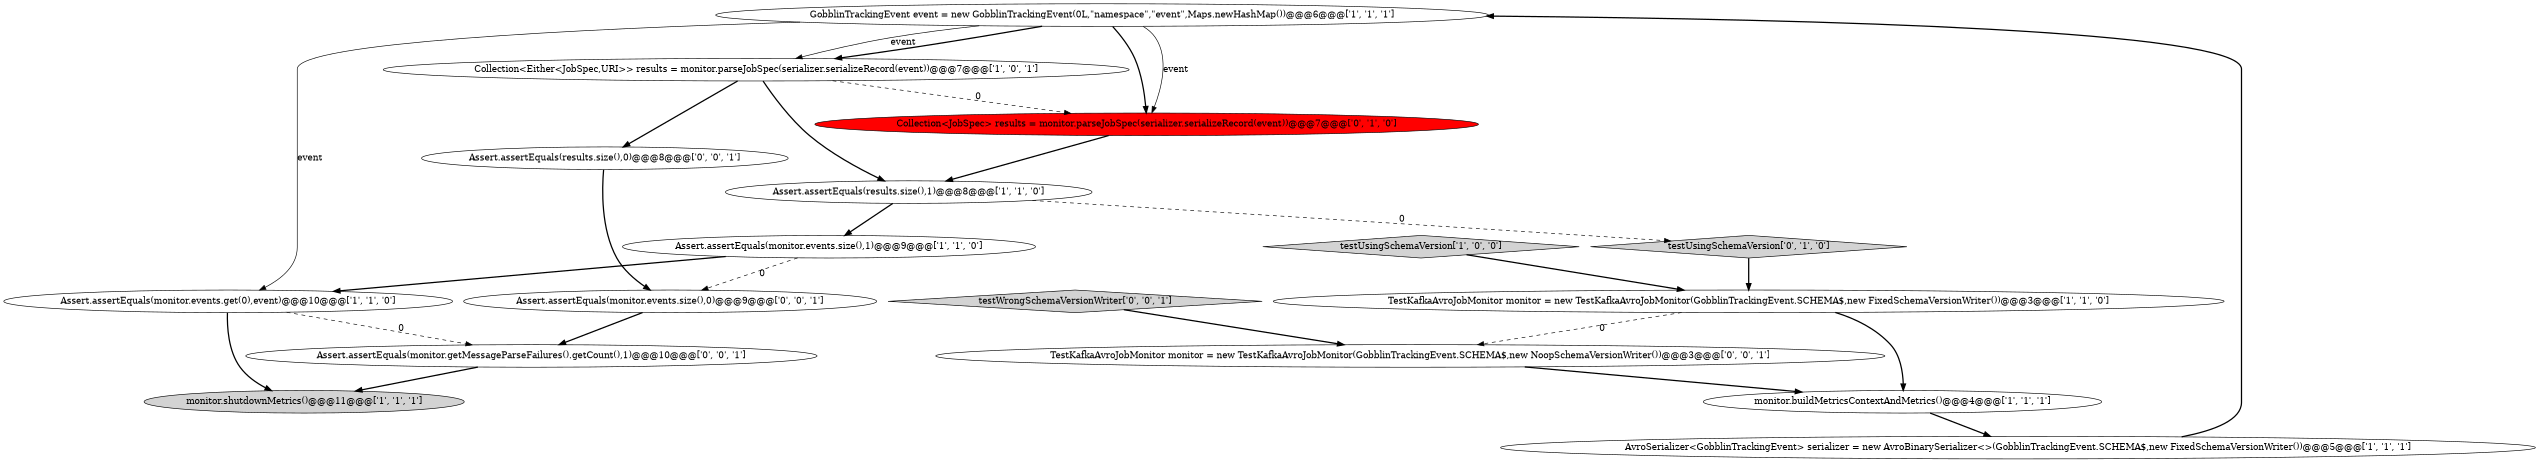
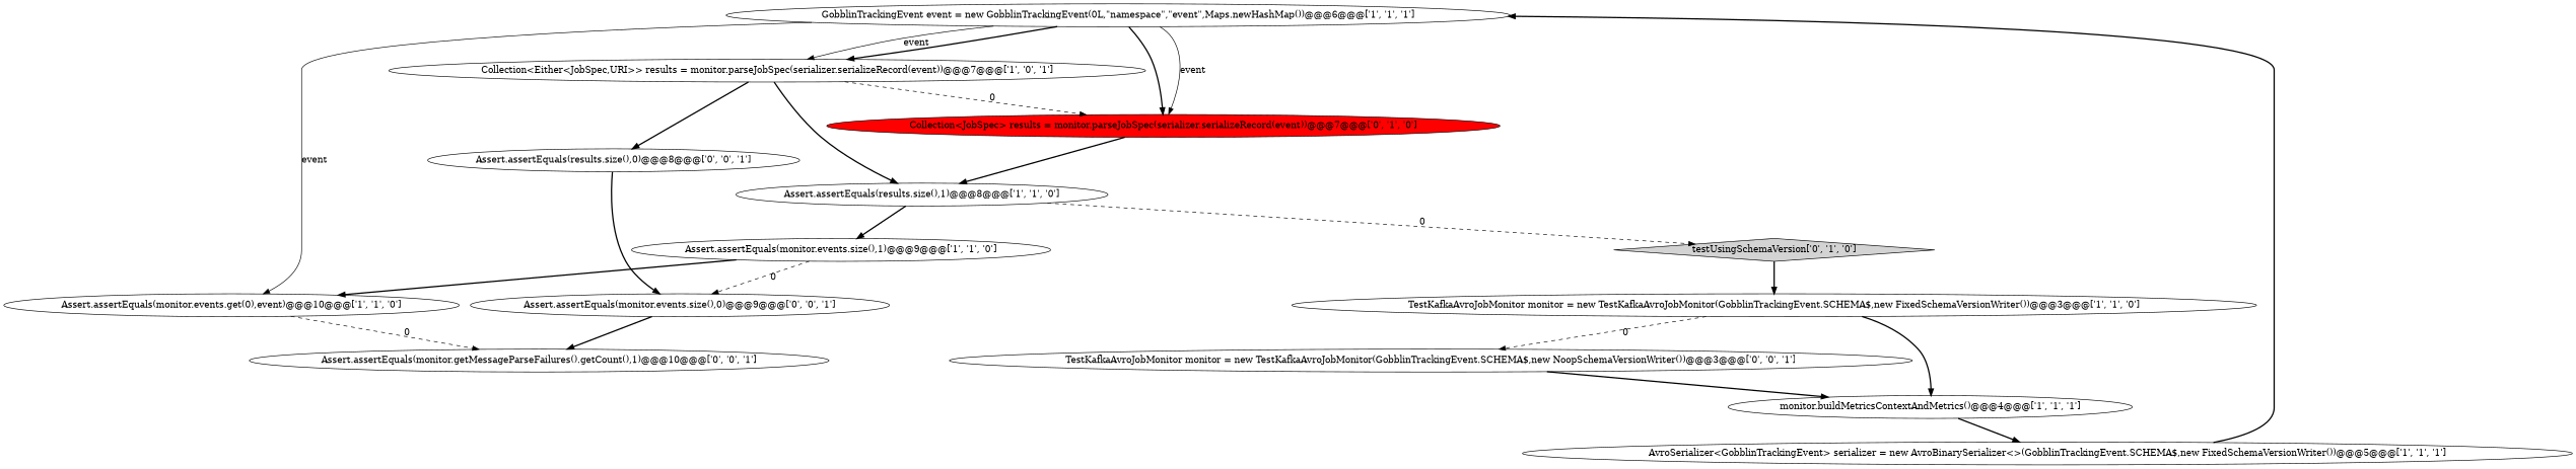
  digraph {
    node [fillcolor=white shape=ellipse style=filled]
    edge [style=bold]
    n1 [label="GobblinTrackingEvent event = new GobblinTrackingEvent(0L,\"namespace\",\"event\",Maps.newHashMap())@@@6@@@['1', '1', '1']"]
    n2 [fillcolor=red label="Collection<JobSpec> results = monitor.parseJobSpec(serializer.serializeRecord(event))@@@7@@@['0', '1', '0']"]
    n3 [label="Assert.assertEquals(monitor.events.get(0),event)@@@10@@@['1', '1', '0']"]
    n4 [label="Collection<Either<JobSpec,URI>> results = monitor.parseJobSpec(serializer.serializeRecord(event))@@@7@@@['1', '0', '1']"]
    n5 [label="Assert.assertEquals(results.size(),1)@@@8@@@['1', '1', '0']"]
    n6 [label="Assert.assertEquals(monitor.getMessageParseFailures().getCount(),1)@@@10@@@['0', '0', '1']"]
-   n7 [fillcolor=lightgray label="monitor.shutdownMetrics()@@@11@@@['1', '1', '1']"]
    n8 [label="Assert.assertEquals(results.size(),0)@@@8@@@['0', '0', '1']"]
    n9 [label="TestKafkaAvroJobMonitor monitor = new TestKafkaAvroJobMonitor(GobblinTrackingEvent.SCHEMA$,new FixedSchemaVersionWriter())@@@3@@@['1', '1', '0']"]
    n10 [label="TestKafkaAvroJobMonitor monitor = new TestKafkaAvroJobMonitor(GobblinTrackingEvent.SCHEMA$,new NoopSchemaVersionWriter())@@@3@@@['0', '0', '1']"]
    n11 [label="monitor.buildMetricsContextAndMetrics()@@@4@@@['1', '1', '1']"]
    n12 [label="AvroSerializer<GobblinTrackingEvent> serializer = new AvroBinarySerializer<>(GobblinTrackingEvent.SCHEMA$,new FixedSchemaVersionWriter())@@@5@@@['1', '1', '1']"]
-   n13 [fillcolor=lightgray label="testWrongSchemaVersionWriter['0', '0', '1']" shape=diamond]
-   n14 [fillcolor=lightgray label="testUsingSchemaVersion['1', '0', '0']" shape=diamond]
    n15 [label="Assert.assertEquals(monitor.events.size(),1)@@@9@@@['1', '1', '0']"]
    n16 [fillcolor=lightgray label="testUsingSchemaVersion['0', '1', '0']" shape=diamond]
    n17 [label="Assert.assertEquals(monitor.events.size(),0)@@@9@@@['0', '0', '1']"]
    n1 -> n2 [label=event style=solid]
    n1 -> n2
    n1 -> n3 [label=event style=solid]
    n1 -> n4 [label=event style=solid]
    n1 -> n4
    n2 -> n5
    n3 -> n6 [label=0 style=dashed]
-   n3 -> n7
    n4 -> n2 [label=0 style=dashed]
    n4 -> n5
    n4 -> n8
    n5 -> n15
    n5 -> n16 [label=0 style=dashed]
-   n6 -> n7
    n8 -> n17
    n9 -> n10 [label=0 style=dashed]
    n9 -> n11
    n10 -> n11
    n11 -> n12
    n12 -> n1
-   n13 -> n10
-   n14 -> n9
    n15 -> n3
    n15 -> n17 [label=0 style=dashed]
    n16 -> n9
    n17 -> n6
  }
